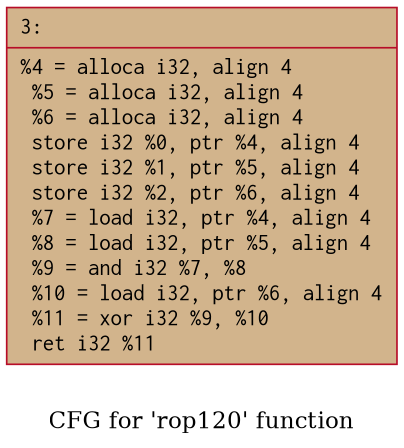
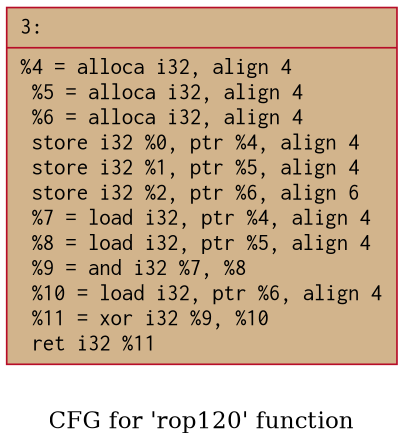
  digraph {
    label="CFG for 'rop120' function"
-   n1 [color="#b70d28ff" fillcolor=tan fontname=Courier label="{3:\l|  %4 = alloca i32, align 4\l  %5 = alloca i32, align 4\l  %6 = alloca i32, align 4\l  store i32 %0, ptr %4, align 4\l  store i32 %1, ptr %5, align 4\l  store i32 %2, ptr %6, align 4\l  %7 = load i32, ptr %4, align 4\l  %8 = load i32, ptr %5, align 4\l  %9 = and i32 %7, %8\l  %10 = load i32, ptr %6, align 4\l  %11 = xor i32 %9, %10\l  ret i32 %11\l}" shape=record style=filled]
+   n1 [color="#b70d28ff" fillcolor=tan fontname=Courier label="{3:\l|  %4 = alloca i32, align 4\l  %5 = alloca i32, align 4\l  %6 = alloca i32, align 4\l  store i32 %0, ptr %4, align 4\l  store i32 %1, ptr %5, align 4\l  store i32 %2, ptr %6, align 6\l  %7 = load i32, ptr %4, align 4\l  %8 = load i32, ptr %5, align 4\l  %9 = and i32 %7, %8\l  %10 = load i32, ptr %6, align 4\l  %11 = xor i32 %9, %10\l  ret i32 %11\l}" shape=record style=filled]
  }
